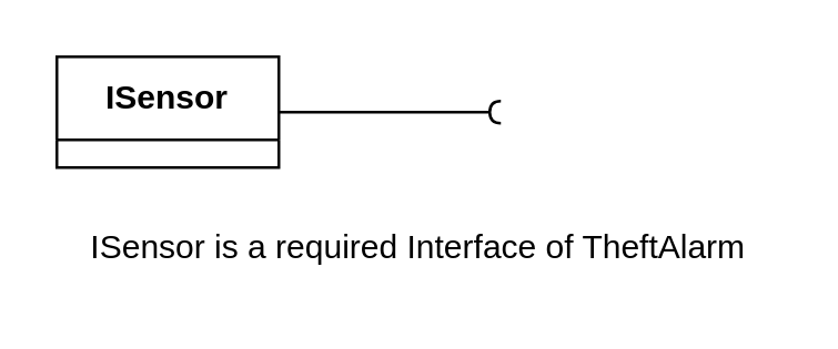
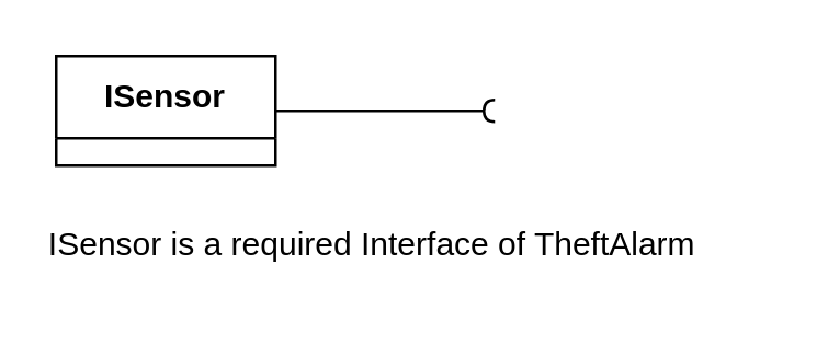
  <mxCell id="0" />
  <mxCell id="1" parent="0" />
  <mxCell id="2" value="" style="html=1;verticalAlign=bottom;labelBackgroundColor=none;endArrow=halfCircle;endFill=0;endSize=2;rounded=0;exitX=1;exitY=0.5;exitDx=0;exitDy=0;" edge="1" parent="1" source="3"><mxGeometry width="160" relative="1" as="geometry"><mxPoint x="30" y="250" as="sourcePoint" /><mxPoint x="180" y="40" as="targetPoint" /></mxGeometry></mxCell>
  <mxCell id="3" value="&lt;b&gt;ISensor&lt;/b&gt;" style="swimlane;fontStyle=0;align=center;verticalAlign=middle;childLayout=stackLayout;horizontal=1;startSize=30;horizontalStack=0;resizeParent=1;resizeParentMax=0;resizeLast=0;collapsible=0;marginBottom=0;html=1;whiteSpace=wrap;" vertex="1" parent="1"><mxGeometry x="20" y="20" width="80" height="40" as="geometry" /></mxCell>
- <mxCell id="4" value="ISensor is a required Interface of TheftAlarm" style="text;html=1;align=center;verticalAlign=middle;resizable=0;points=[];autosize=1;strokeColor=none;fillColor=none;" vertex="1" parent="1"><mxGeometry x="20" y="74" width="260" height="30" as="geometry" /></mxCell>
+ <mxCell id="4" value="ISensor is a required Interface of TheftAlarm" style="text;html=1;align=center;verticalAlign=middle;resizable=0;points=[];autosize=1;strokeColor=none;fillColor=none;" vertex="1" parent="1"><mxGeometry x="5" y="74" width="260" height="30" as="geometry" /></mxCell>
